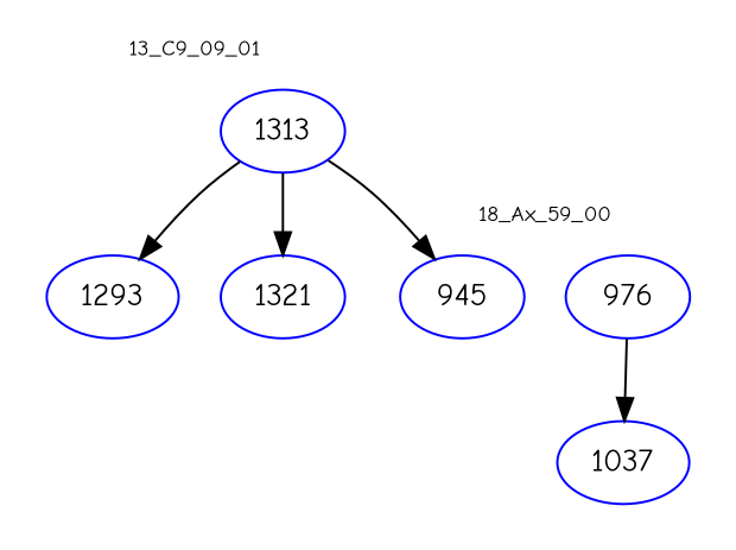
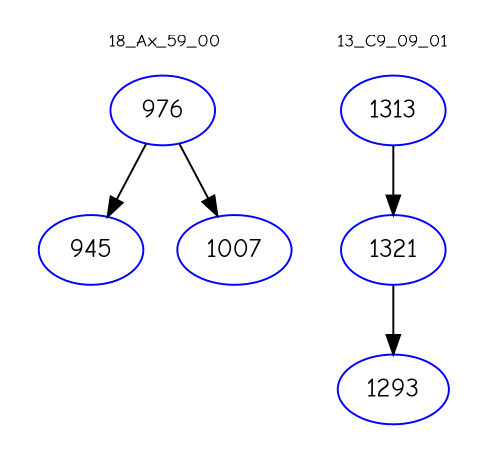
  digraph {
    fontname="Comic Neue"
    node [color=blue fontname="Comic Neue"]
    edge [color=black fontname="Comic Neue"]
    n1 [label=976]
    n2 [label=945]
-   n3 [label=1037]
+   n3 [label=1007]
    n4 [label=1313]
    n5 [label=1293]
    n6 [label=1321]
    subgraph cluster_1 {
      color=white
      fontsize=10
      label="18_Ax_59_00"
      n1
      n2
      n3
    }
    subgraph cluster_2 {
      color=white
      fontsize=10
      label="13_C9_09_01"
      n4
      n5
      n6
    }
-   n4 -> n2
+   n1 -> n2
    n1 -> n3
-   n4 -> n5
+   n6 -> n5
    n4 -> n6
  }
